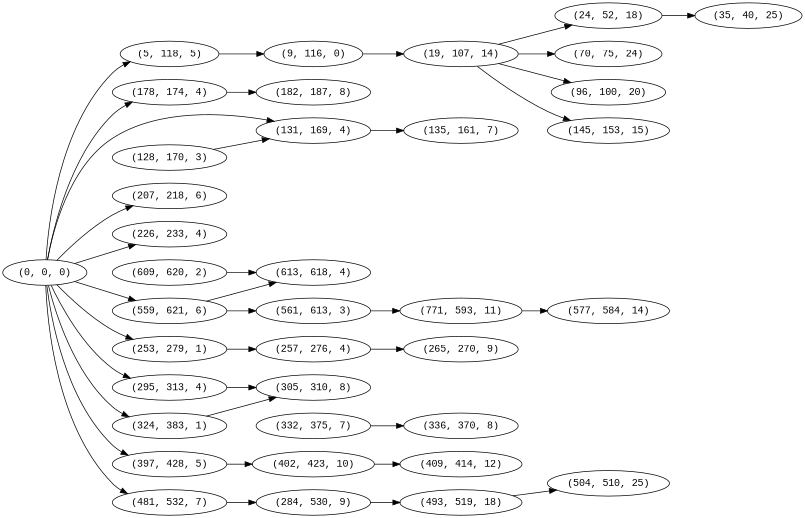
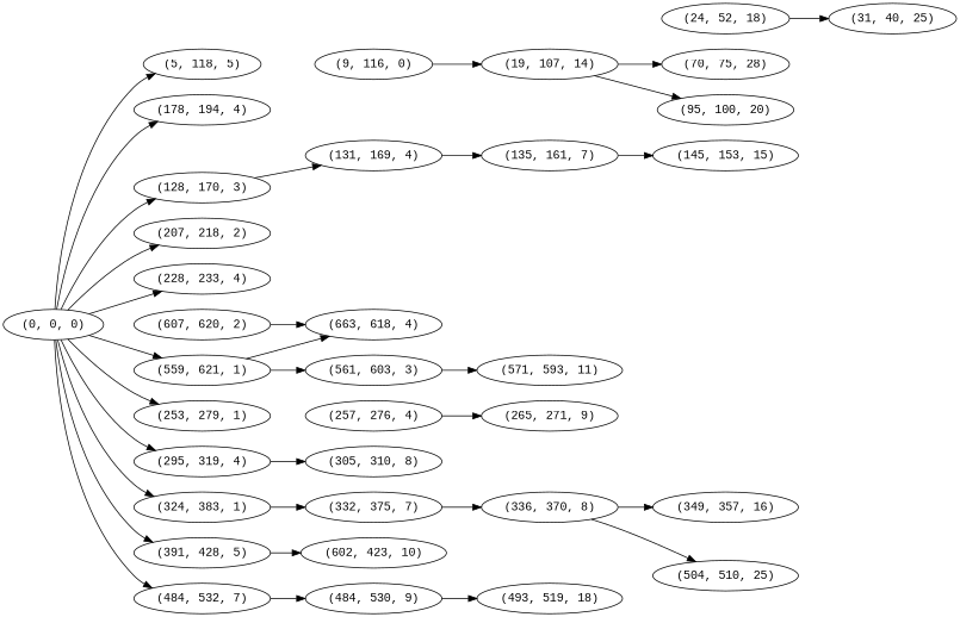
  digraph {
    fontname="Liberation Mono"
    rankdir=LR
    node [fontname="Liberation Mono"]
    edge [fontname="Liberation Mono"]
    "(0, 0, 0)"
    "(5, 118, 5)"
    "(128, 170, 3)"
-   "(178, 194, 4)" [label="(178, 174, 4)"]
-   "(207, 218, 6)"
-   "(228, 233, 4)" [label="(226, 233, 4)"]
+   "(178, 194, 4)"
+   "(207, 218, 6)" [label="(207, 218, 2)"]
+   "(228, 233, 4)"
    "(253, 279, 1)"
-   "(295, 319, 4)" [label="(295, 313, 4)"]
+   "(295, 319, 4)"
    "(324, 383, 1)"
-   "(391, 428, 5)" [label="(397, 428, 5)"]
-   "(481, 532, 7)"
-   "(559, 621, 1)" [label="(559, 621, 6)"]
+   "(391, 428, 5)"
+   "(481, 532, 7)" [label="(484, 532, 7)"]
+   "(559, 621, 1)"
    n13 [label="(9, 116, 0)"]
    "(131, 169, 4)"
-   "(182, 187, 8)"
    "(257, 276, 4)"
    "(305, 310, 8)"
    "(332, 375, 7)"
-   "(402, 423, 10)"
-   "(484, 530, 9)" [label="(284, 530, 9)"]
-   "(561, 603, 3)" [label="(561, 613, 3)"]
-   "(613, 618, 4)"
+   "(402, 423, 10)" [label="(602, 423, 10)"]
+   "(484, 530, 9)"
+   "(561, 603, 3)"
+   "(613, 618, 4)" [label="(663, 618, 4)"]
    "(19, 107, 14)"
    "(24, 52, 18)"
-   "(70, 75, 24)"
-   "(95, 100, 20)" [label="(96, 100, 20)"]
-   "(35, 40, 25)"
+   "(70, 75, 24)" [label="(70, 75, 28)"]
+   "(95, 100, 20)"
+   "(35, 40, 25)" [label="(31, 40, 25)"]
    "(135, 161, 7)"
    "(145, 153, 15)"
-   "(265, 270, 9)"
+   "(265, 270, 9)" [label="(265, 271, 9)"]
    "(336, 370, 8)"
-   "(409, 414, 12)"
+   "(349, 357, 16)"
    "(493, 519, 18)"
    "(504, 510, 25)"
-   "(571, 593, 11)" [label="(771, 593, 11)"]
-   "(609, 620, 2)"
-   "(577, 584, 14)"
+   "(571, 593, 11)"
+   "(609, 620, 2)" [label="(607, 620, 2)"]
    "(0, 0, 0)" -> "(5, 118, 5)"
-   "(0, 0, 0)" -> "(131, 169, 4)"
+   "(0, 0, 0)" -> "(128, 170, 3)"
    "(0, 0, 0)" -> "(178, 194, 4)"
    "(0, 0, 0)" -> "(207, 218, 6)"
    "(0, 0, 0)" -> "(228, 233, 4)"
    "(0, 0, 0)" -> "(253, 279, 1)"
    "(0, 0, 0)" -> "(295, 319, 4)"
    "(0, 0, 0)" -> "(324, 383, 1)"
    "(0, 0, 0)" -> "(391, 428, 5)"
    "(0, 0, 0)" -> "(481, 532, 7)"
    "(0, 0, 0)" -> "(559, 621, 1)"
-   "(5, 118, 5)" -> n13
    "(128, 170, 3)" -> "(131, 169, 4)"
-   "(178, 194, 4)" -> "(182, 187, 8)"
-   "(253, 279, 1)" -> "(257, 276, 4)"
    "(295, 319, 4)" -> "(305, 310, 8)"
-   "(324, 383, 1)" -> "(305, 310, 8)"
+   "(324, 383, 1)" -> "(332, 375, 7)"
    "(391, 428, 5)" -> "(402, 423, 10)"
    "(481, 532, 7)" -> "(484, 530, 9)"
    "(559, 621, 1)" -> "(561, 603, 3)"
    "(559, 621, 1)" -> "(613, 618, 4)"
    n13 -> "(19, 107, 14)"
    "(131, 169, 4)" -> "(135, 161, 7)"
    "(257, 276, 4)" -> "(265, 270, 9)"
    "(332, 375, 7)" -> "(336, 370, 8)"
-   "(402, 423, 10)" -> "(409, 414, 12)"
    "(484, 530, 9)" -> "(493, 519, 18)"
    "(561, 603, 3)" -> "(571, 593, 11)"
-   "(19, 107, 14)" -> "(24, 52, 18)"
    "(19, 107, 14)" -> "(70, 75, 24)"
    "(19, 107, 14)" -> "(95, 100, 20)"
    "(24, 52, 18)" -> "(35, 40, 25)"
-   "(19, 107, 14)" -> "(145, 153, 15)"
-   "(493, 519, 18)" -> "(504, 510, 25)"
-   "(571, 593, 11)" -> "(577, 584, 14)"
+   "(135, 161, 7)" -> "(145, 153, 15)"
+   "(336, 370, 8)" -> "(349, 357, 16)"
+   "(336, 370, 8)" -> "(504, 510, 25)"
    "(609, 620, 2)" -> "(613, 618, 4)"
  }
